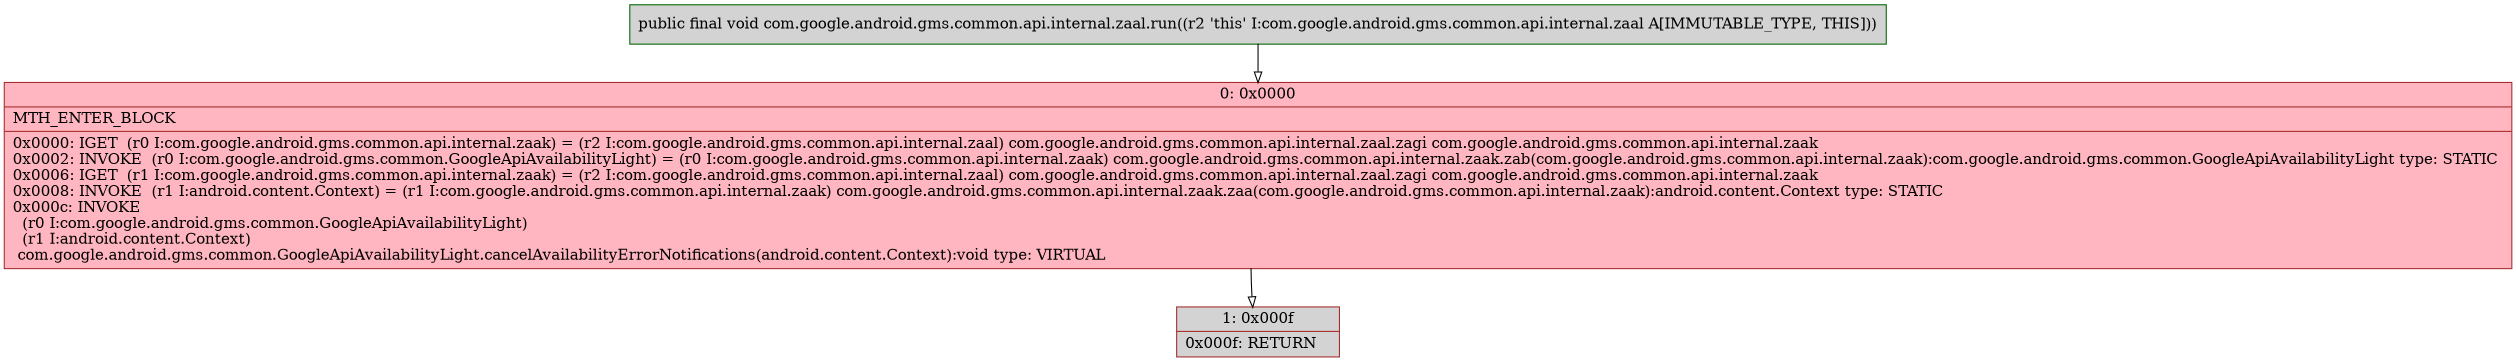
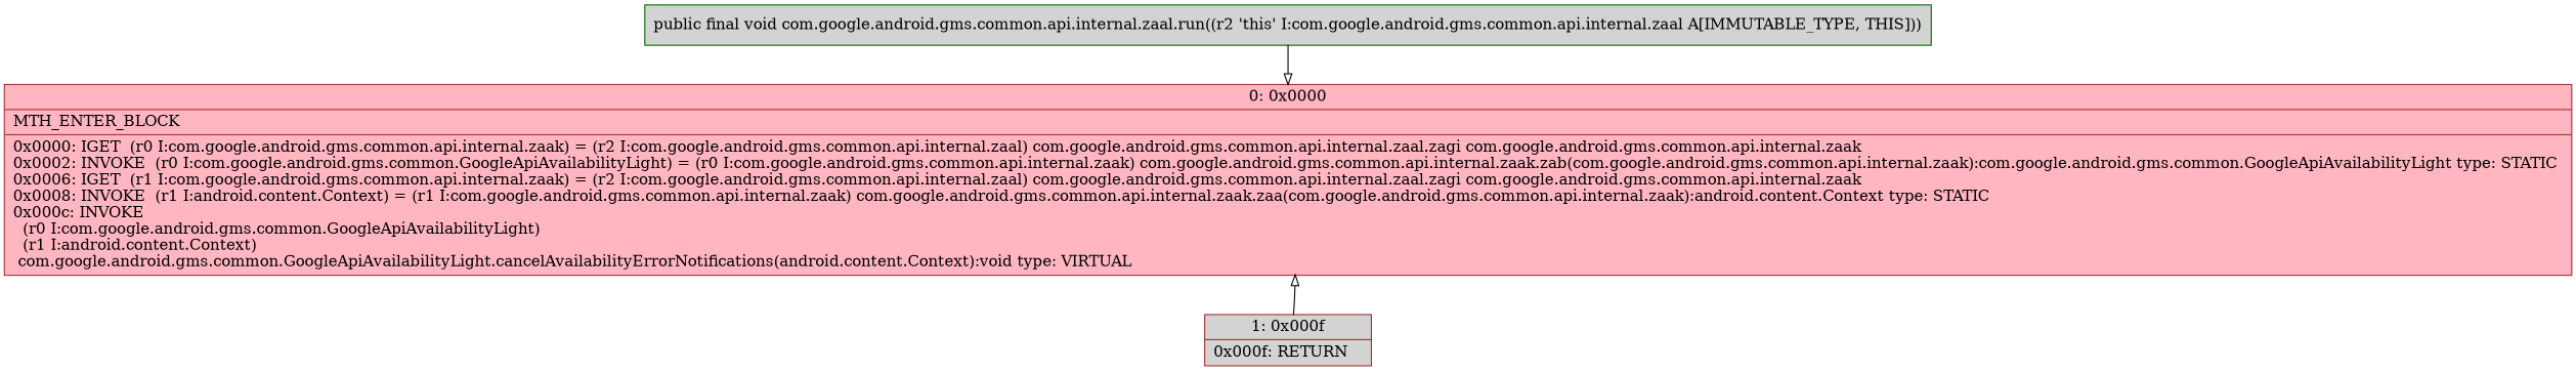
  digraph {
    node [shape=record style=filled fillcolor=lightgrey color=brown]
    edge [arrowhead=onormal]
    n1 [label="{0\:\ 0x0000|MTH_ENTER_BLOCK\l|0x0000: IGET  (r0 I:com.google.android.gms.common.api.internal.zaak) = (r2 I:com.google.android.gms.common.api.internal.zaal) com.google.android.gms.common.api.internal.zaal.zagi com.google.android.gms.common.api.internal.zaak \l0x0002: INVOKE  (r0 I:com.google.android.gms.common.GoogleApiAvailabilityLight) = (r0 I:com.google.android.gms.common.api.internal.zaak) com.google.android.gms.common.api.internal.zaak.zab(com.google.android.gms.common.api.internal.zaak):com.google.android.gms.common.GoogleApiAvailabilityLight type: STATIC \l0x0006: IGET  (r1 I:com.google.android.gms.common.api.internal.zaak) = (r2 I:com.google.android.gms.common.api.internal.zaal) com.google.android.gms.common.api.internal.zaal.zagi com.google.android.gms.common.api.internal.zaak \l0x0008: INVOKE  (r1 I:android.content.Context) = (r1 I:com.google.android.gms.common.api.internal.zaak) com.google.android.gms.common.api.internal.zaak.zaa(com.google.android.gms.common.api.internal.zaak):android.content.Context type: STATIC \l0x000c: INVOKE  \l  (r0 I:com.google.android.gms.common.GoogleApiAvailabilityLight)\l  (r1 I:android.content.Context)\l com.google.android.gms.common.GoogleApiAvailabilityLight.cancelAvailabilityErrorNotifications(android.content.Context):void type: VIRTUAL \l}" fillcolor=lightpink]
    n2 [label="{1\:\ 0x000f|0x000f: RETURN   \l}"]
    n3 [label="{public final void com.google.android.gms.common.api.internal.zaal.run((r2 'this' I:com.google.android.gms.common.api.internal.zaal A[IMMUTABLE_TYPE, THIS])) }" color=darkgreen]
-   n1 -> n2
+   n2 -> n1
    n3 -> n1
  }
